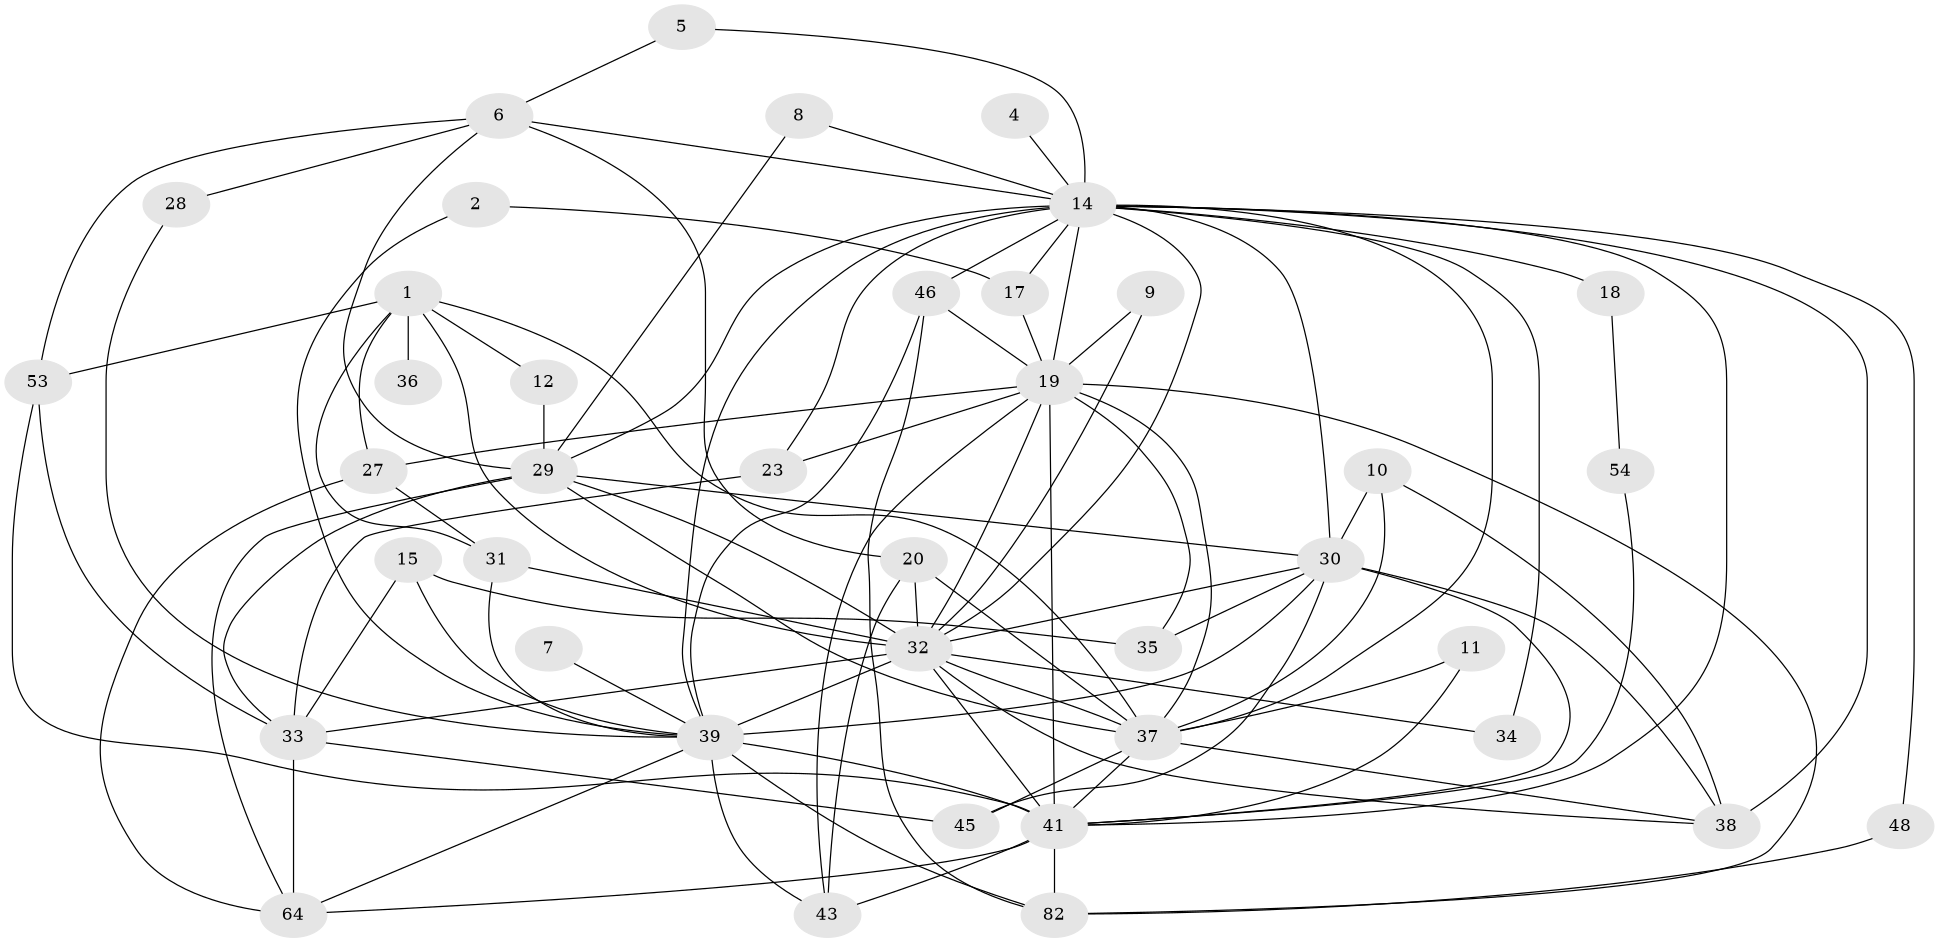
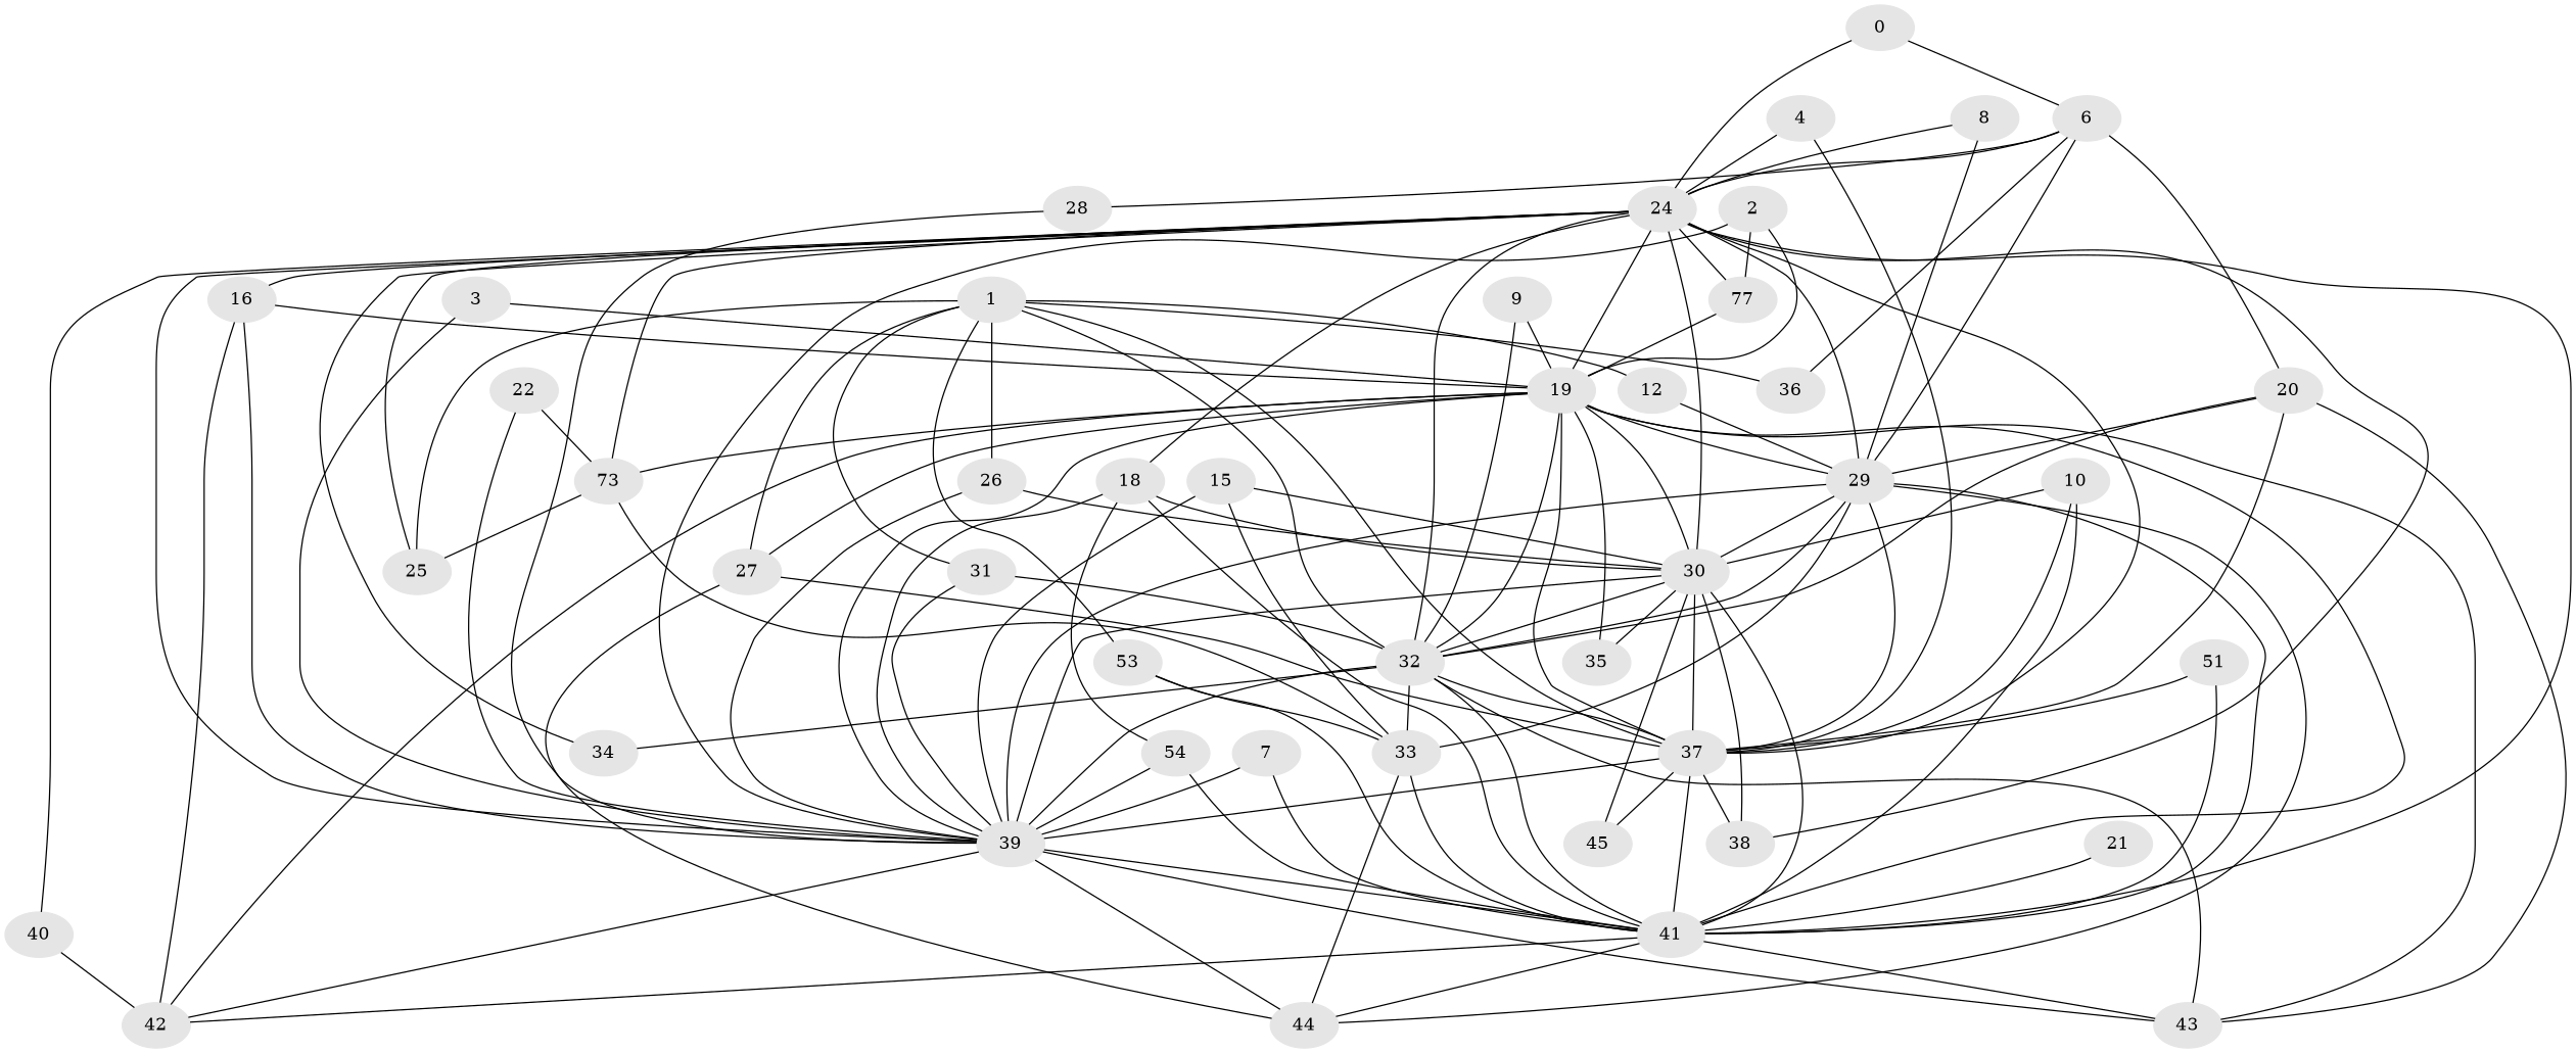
  graph {
    node [color=gray90 style=filled]
    edge [weight=1.0]
    1
    12
    n3 [label=53]
+   25
+   26
    27
    31
    32
    36
    37
    29
    41
    33
    39
    30
-   44 [label=64]
+   44
    38
    34
    45
    2
-   17
+   17 [label=77]
    19
-   23
-   42 [label=82]
+   23 [label=73]
+   42
    35
    43
+   3
    4
-   14
-   16 [label=46]
+   14 [label=24]
+   16
    18
-   40 [label=48]
-   5
+   40
+   5 [label=0]
    6
    20
    28
    7
    8
    9
    10
-   11
+   11 [label=51]
    n42 [label=54]
    15
+   21
+   22
    1 -- 12
    1 -- n3
+   1 -- 25
+   1 -- 26
    1 -- 27
    1 -- 31
    1 -- 32
    1 -- 36
    1 -- 37
    12 -- 29
    n3 -- 41
    n3 -- 33
-   27 -- 31
+   26 -- 39
+   26 -- 30
+   27 -- 37
    27 -- 44
    31 -- 32
    31 -- 39
    32 -- 37 [weight=2.0]
    32 -- 41 [weight=2.0]
    32 -- 33 [weight=2.0]
    32 -- 39 [weight=2.0]
-   32 -- 38
+   32 -- 43
    32 -- 34
    37 -- 41 [weight=2.0]
+   37 -- 39 [weight=2.0]
    37 -- 38
    37 -- 45
    29 -- 32
    29 -- 37
+   29 -- 41 [weight=2.0]
    29 -- 33
+   29 -- 39 [weight=2.0]
    29 -- 30
    29 -- 44
    41 -- 44
    41 -- 42
    41 -- 43
-   33 -- 45
+   33 -- 41
    33 -- 44
    39 -- 41 [weight=4.0]
    39 -- 44
    39 -- 42
    39 -- 43
    30 -- 32
+   30 -- 37
    30 -- 41 [weight=2.0]
    30 -- 39 [weight=2.0]
    30 -- 38
    30 -- 45
    30 -- 35
    2 -- 39
    2 -- 17
+   2 -- 19
    17 -- 19
    19 -- 27
    19 -- 32
    19 -- 37
+   19 -- 29
    19 -- 41 [weight=2.0]
+   19 -- 39 [weight=2.0]
+   19 -- 30 [weight=2.0]
    19 -- 23
    19 -- 42
    19 -- 35
    19 -- 43
+   23 -- 25 [weight=2.0]
    23 -- 33
+   3 -- 39
+   3 -- 19
+   4 -- 37
    4 -- 14
+   14 -- 25
    14 -- 32 [weight=2.0]
    14 -- 37
    14 -- 29 [weight=2.0]
    14 -- 41 [weight=2.0]
    14 -- 39 [weight=2.0]
    14 -- 30 [weight=3.0]
    14 -- 38
    14 -- 34
    14 -- 17
    14 -- 19 [weight=3.0]
    14 -- 23
    14 -- 16
    14 -- 18
    14 -- 40
    16 -- 39
    16 -- 19
    16 -- 42
+   18 -- 41
+   18 -- 39
+   18 -- 30
    18 -- n42
    40 -- 42
    5 -- 14
    5 -- 6
-   6 -- n3
+   6 -- 36
    6 -- 29
    6 -- 14
    6 -- 20
    6 -- 28
    20 -- 32
    20 -- 37
+   20 -- 29
    20 -- 43
    28 -- 39
+   7 -- 41
    7 -- 39
    8 -- 29
    8 -- 14
    9 -- 32
    9 -- 19
    10 -- 37
    10 -- 30
-   10 -- 38
+   10 -- 41
    11 -- 37
    11 -- 41
    n42 -- 41
+   n42 -- 39
    15 -- 33
    15 -- 39
-   15 -- 35
+   15 -- 30
+   21 -- 41 [weight=2.0]
+   22 -- 39
+   22 -- 23
  }
